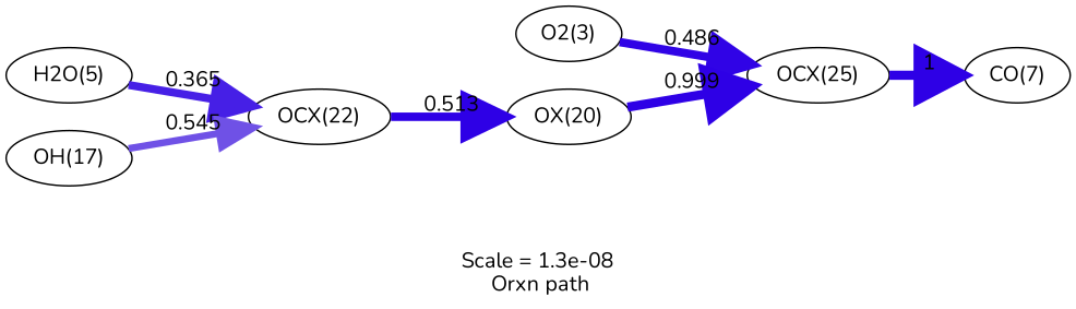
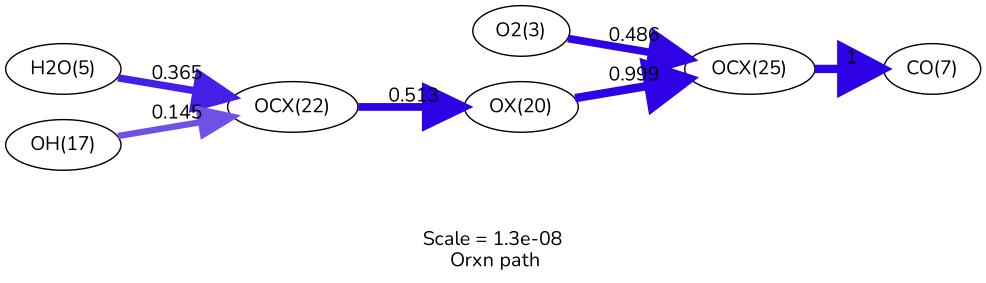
  digraph {
    fontname=Nunito
    label="Scale = 1.3e-08\l Orxn path"
    rankdir=LR
    node [fontname=Nunito]
    edge [arrowsize=3 color="0.7, 1.5, 0.9" fontname=Nunito penwidth=6]
    n1 [label="O2(3)"]
    n2 [label="OCX(25)"]
    n3 [label="OX(20)"]
    n4 [label="CO(7)"]
    n5 [label="OCX(22)"]
    n6 [label="H2O(5)"]
    n7 [label="OH(17)"]
    n1 -> n2 [arrowsize=2.73 color="0.7, 0.986, 0.9" label=" 0.486" penwidth=5.46]
    n2 -> n4 [label=" 1"]
    n3 -> n2 [label=" 0.999"]
    n5 -> n3 [arrowsize=2.75 color="0.7, 1.01, 0.9" label=" 0.513" penwidth=5.5]
    n6 -> n5 [arrowsize=2.62 color="0.7, 0.865, 0.9" label=" 0.365" penwidth=5.24]
-   n7 -> n5 [arrowsize=2.27 color="0.7, 0.645, 0.9" label=" 0.545" penwidth=4.54]
+   n7 -> n5 [arrowsize=2.27 color="0.7, 0.645, 0.9" label=" 0.145" penwidth=4.54]
  }
